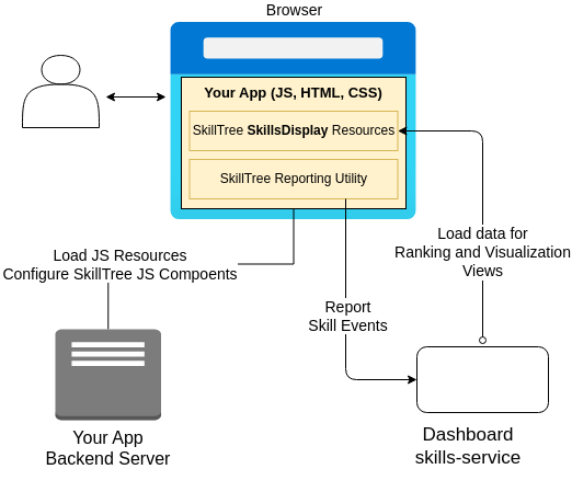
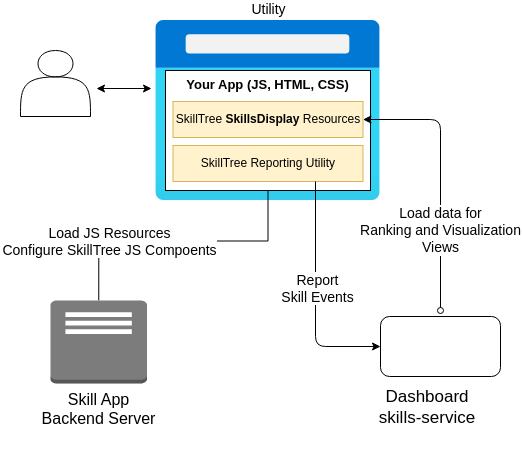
  <mxCell id="0" />
  <mxCell id="1" parent="0" />
- <mxCell id="2" value="Browser" style="aspect=fixed;html=1;points=[];align=center;image;fontSize=14;image=img/lib/azure2/general/Browser.svg;verticalAlign=bottom;labelPosition=center;verticalLabelPosition=top;" parent="1" vertex="1"><mxGeometry x="155" y="20" width="225" height="180" as="geometry" /></mxCell>
+ <mxCell id="2" value="Utility" style="aspect=fixed;html=1;points=[];align=center;image;fontSize=14;image=img/lib/azure2/general/Browser.svg;verticalAlign=bottom;labelPosition=center;verticalLabelPosition=top;" parent="1" vertex="1"><mxGeometry x="155" y="20" width="225" height="180" as="geometry" /></mxCell>
  <mxCell id="3" value="" style="shape=actor;whiteSpace=wrap;html=1;fontSize=16;" parent="1" vertex="1"><mxGeometry x="20" y="50" width="70" height="66" as="geometry" /></mxCell>
  <mxCell id="4" value="&lt;div style=&quot;font-size: 14px;&quot;&gt;Load JS Resources&lt;/div&gt;&lt;div style=&quot;font-size: 14px;&quot;&gt;Configure SkillTree JS Compoents&lt;br style=&quot;font-size: 14px;&quot;&gt;&lt;/div&gt;" style="edgeStyle=orthogonalEdgeStyle;rounded=0;orthogonalLoop=1;jettySize=auto;html=1;exitX=0.5;exitY=0;exitDx=0;exitDy=0;exitPerimeter=0;fontSize=14;" edge="1" parent="1" source="5" target="13"><mxGeometry x="-0.511" relative="1" as="geometry"><mxPoint as="offset" /></mxGeometry></mxCell>
- <mxCell id="5" value="&lt;div&gt;Your App&lt;/div&gt;&lt;div&gt;Backend Server&lt;br&gt;&lt;/div&gt;" style="outlineConnect=0;dashed=0;verticalLabelPosition=bottom;verticalAlign=top;align=center;html=1;shape=mxgraph.aws3.traditional_server;fillColor=#7D7C7C;gradientColor=none;fontSize=16;" parent="1" vertex="1"><mxGeometry x="50" y="300" width="96.5" height="83" as="geometry" /></mxCell>
- <mxCell id="6" value="&lt;b&gt;Your App (JS, HTML, CSS)&lt;/b&gt;" style="whiteSpace=wrap;html=1;fontSize=13;verticalAlign=top;fillColor=#fff2cc;" parent="1" vertex="1"><mxGeometry x="165" y="70" width="205" height="120" as="geometry" /></mxCell>
+ <mxCell id="5" value="&lt;div&gt;Skill App&lt;/div&gt;&lt;div&gt;Backend Server&lt;br&gt;&lt;/div&gt;" style="outlineConnect=0;dashed=0;verticalLabelPosition=bottom;verticalAlign=top;align=center;html=1;shape=mxgraph.aws3.traditional_server;fillColor=#7D7C7C;gradientColor=none;fontSize=16;" parent="1" vertex="1"><mxGeometry x="50" y="300" width="96.5" height="83" as="geometry" /></mxCell>
+ <mxCell id="6" value="&lt;b&gt;Your App (JS, HTML, CSS)&lt;/b&gt;" style="whiteSpace=wrap;html=1;fontSize=13;verticalAlign=top;" parent="1" vertex="1"><mxGeometry x="165" y="70" width="205" height="120" as="geometry" /></mxCell>
  <mxCell id="7" value="SkillTree &lt;b&gt;SkillsDisplay&lt;/b&gt; Resources" style="whiteSpace=wrap;html=1;arcSize=13;fillColor=#fff2cc;strokeColor=#d6b656;" parent="1" vertex="1"><mxGeometry x="172.5" y="101" width="190" height="36" as="geometry" /></mxCell>
  <mxCell id="8" value="" style="endArrow=classic;startArrow=classic;html=1;fontSize=13;entryX=-0.02;entryY=0.426;entryDx=0;entryDy=0;entryPerimeter=0;" parent="1" edge="1"><mxGeometry width="50" height="50" relative="1" as="geometry"><mxPoint x="96" y="88" as="sourcePoint" /><mxPoint x="151" y="88.012" as="targetPoint" /></mxGeometry></mxCell>
  <mxCell id="9" value="&lt;div style=&quot;font-size: 14px&quot;&gt;Load data for&lt;br&gt;&lt;/div&gt;&lt;div style=&quot;font-size: 14px&quot;&gt;Ranking and Visualization&lt;/div&gt;&lt;div style=&quot;font-size: 14px&quot;&gt;Views&lt;br style=&quot;font-size: 14px&quot;&gt;&lt;/div&gt;" style="endArrow=oval;startArrow=classic;html=1;fontSize=14;exitX=1;exitY=0.5;exitDx=0;exitDy=0;endFill=0;" parent="1" source="7" edge="1"><mxGeometry x="0.404" width="50" height="50" relative="1" as="geometry"><mxPoint x="390" y="134" as="sourcePoint" /><mxPoint x="440" y="310" as="targetPoint" /><Array as="points"><mxPoint x="440" y="119" /></Array><mxPoint as="offset" /></mxGeometry></mxCell>
  <mxCell id="10" value="" style="rounded=1;whiteSpace=wrap;html=1;fontSize=14;" parent="1" vertex="1"><mxGeometry x="380" y="316" width="120" height="60" as="geometry" /></mxCell>
  <mxCell id="11" value="" style="shape=image;imageAspect=0;aspect=fixed;verticalLabelPosition=bottom;verticalAlign=top;fontSize=14;image=https://github.com/NationalSecurityAgency/skills-docs/blob/master/logos/skilltree_logo.png?raw=true;perimeterSpacing=7;" parent="1" vertex="1"><mxGeometry x="393.135" y="319.5" width="87.73" height="47" as="geometry" /></mxCell>
  <mxCell id="12" value="&lt;div style=&quot;font-size: 17px;&quot;&gt;&lt;br style=&quot;font-size: 17px;&quot;&gt;&lt;/div&gt;&lt;div style=&quot;font-size: 17px;&quot;&gt;Dashboard&lt;br style=&quot;font-size: 17px;&quot;&gt;&lt;/div&gt;&lt;div style=&quot;font-size: 17px;&quot;&gt;skills-service&lt;/div&gt;&lt;div style=&quot;font-size: 17px;&quot;&gt;&lt;br style=&quot;font-size: 17px;&quot;&gt;&lt;/div&gt;" style="text;html=1;strokeColor=none;fillColor=none;align=center;verticalAlign=middle;whiteSpace=wrap;rounded=0;fontSize=17;fontStyle=0" parent="1" vertex="1"><mxGeometry x="366" y="392" width="122" height="29" as="geometry" /></mxCell>
  <mxCell id="13" value="SkillTree Reporting Utility" style="whiteSpace=wrap;html=1;arcSize=13;fillColor=#fff2cc;strokeColor=#d6b656;" vertex="1" parent="1"><mxGeometry x="172.5" y="145" width="190" height="36" as="geometry" /></mxCell>
  <mxCell id="14" value="" style="endArrow=classic;html=1;fontSize=14;exitX=0.75;exitY=1;exitDx=0;exitDy=0;entryX=0;entryY=0.5;entryDx=0;entryDy=0;" edge="1" parent="1" source="13" target="10"><mxGeometry width="50" height="50" relative="1" as="geometry"><mxPoint x="280" y="370" as="sourcePoint" /><mxPoint x="330" y="320" as="targetPoint" /><Array as="points"><mxPoint x="315" y="346" /></Array></mxGeometry></mxCell>
  <mxCell id="15" value="&lt;div&gt;Report &lt;br&gt;&lt;/div&gt;&lt;div&gt;Skill Events&lt;/div&gt;" style="edgeLabel;html=1;align=center;verticalAlign=middle;resizable=0;points=[];fontSize=14;" vertex="1" connectable="0" parent="14"><mxGeometry x="-0.078" y="1" relative="1" as="geometry"><mxPoint as="offset" /></mxGeometry></mxCell>
